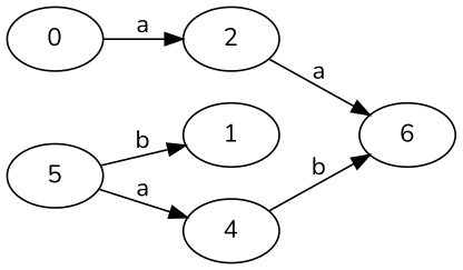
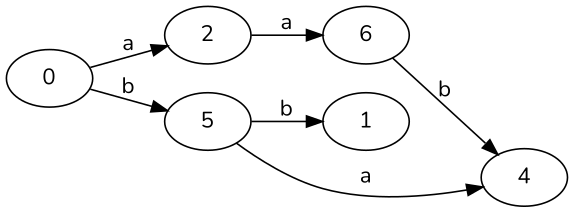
  strict digraph {
    fontname=Nunito
    rankdir=LR
    node [fontname=Nunito]
    edge [fontname=Nunito]
    0
    2
    5
    6
    1
    4
    0 -> 2 [label=a]
+   0 -> 5 [label=b]
    2 -> 6 [label=a]
    5 -> 1 [label=b]
    5 -> 4 [label=a]
-   4 -> 6 [label=b]
+   6 -> 4 [label=b]
  }
